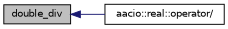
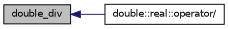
  digraph {
    rankdir=LR
    node [color=black fontname=Helvetica fontsize=10 shape=record style=filled]
    n1 [fillcolor=grey75 fontcolor=black height=0.2 label=double_div width=0.4]
-   n2 [fillcolor=white height=0.2 label="aacio::real::operator/" width=0.4]
+   n2 [fillcolor=white height=0.2 label="double::real::operator/" width=0.4]
    n1 -> n2 [color=midnightblue dir=back fontname=Helvetica fontsize=10 labelfontname=Helvetica labelfontsize=10 style=solid]
  }
